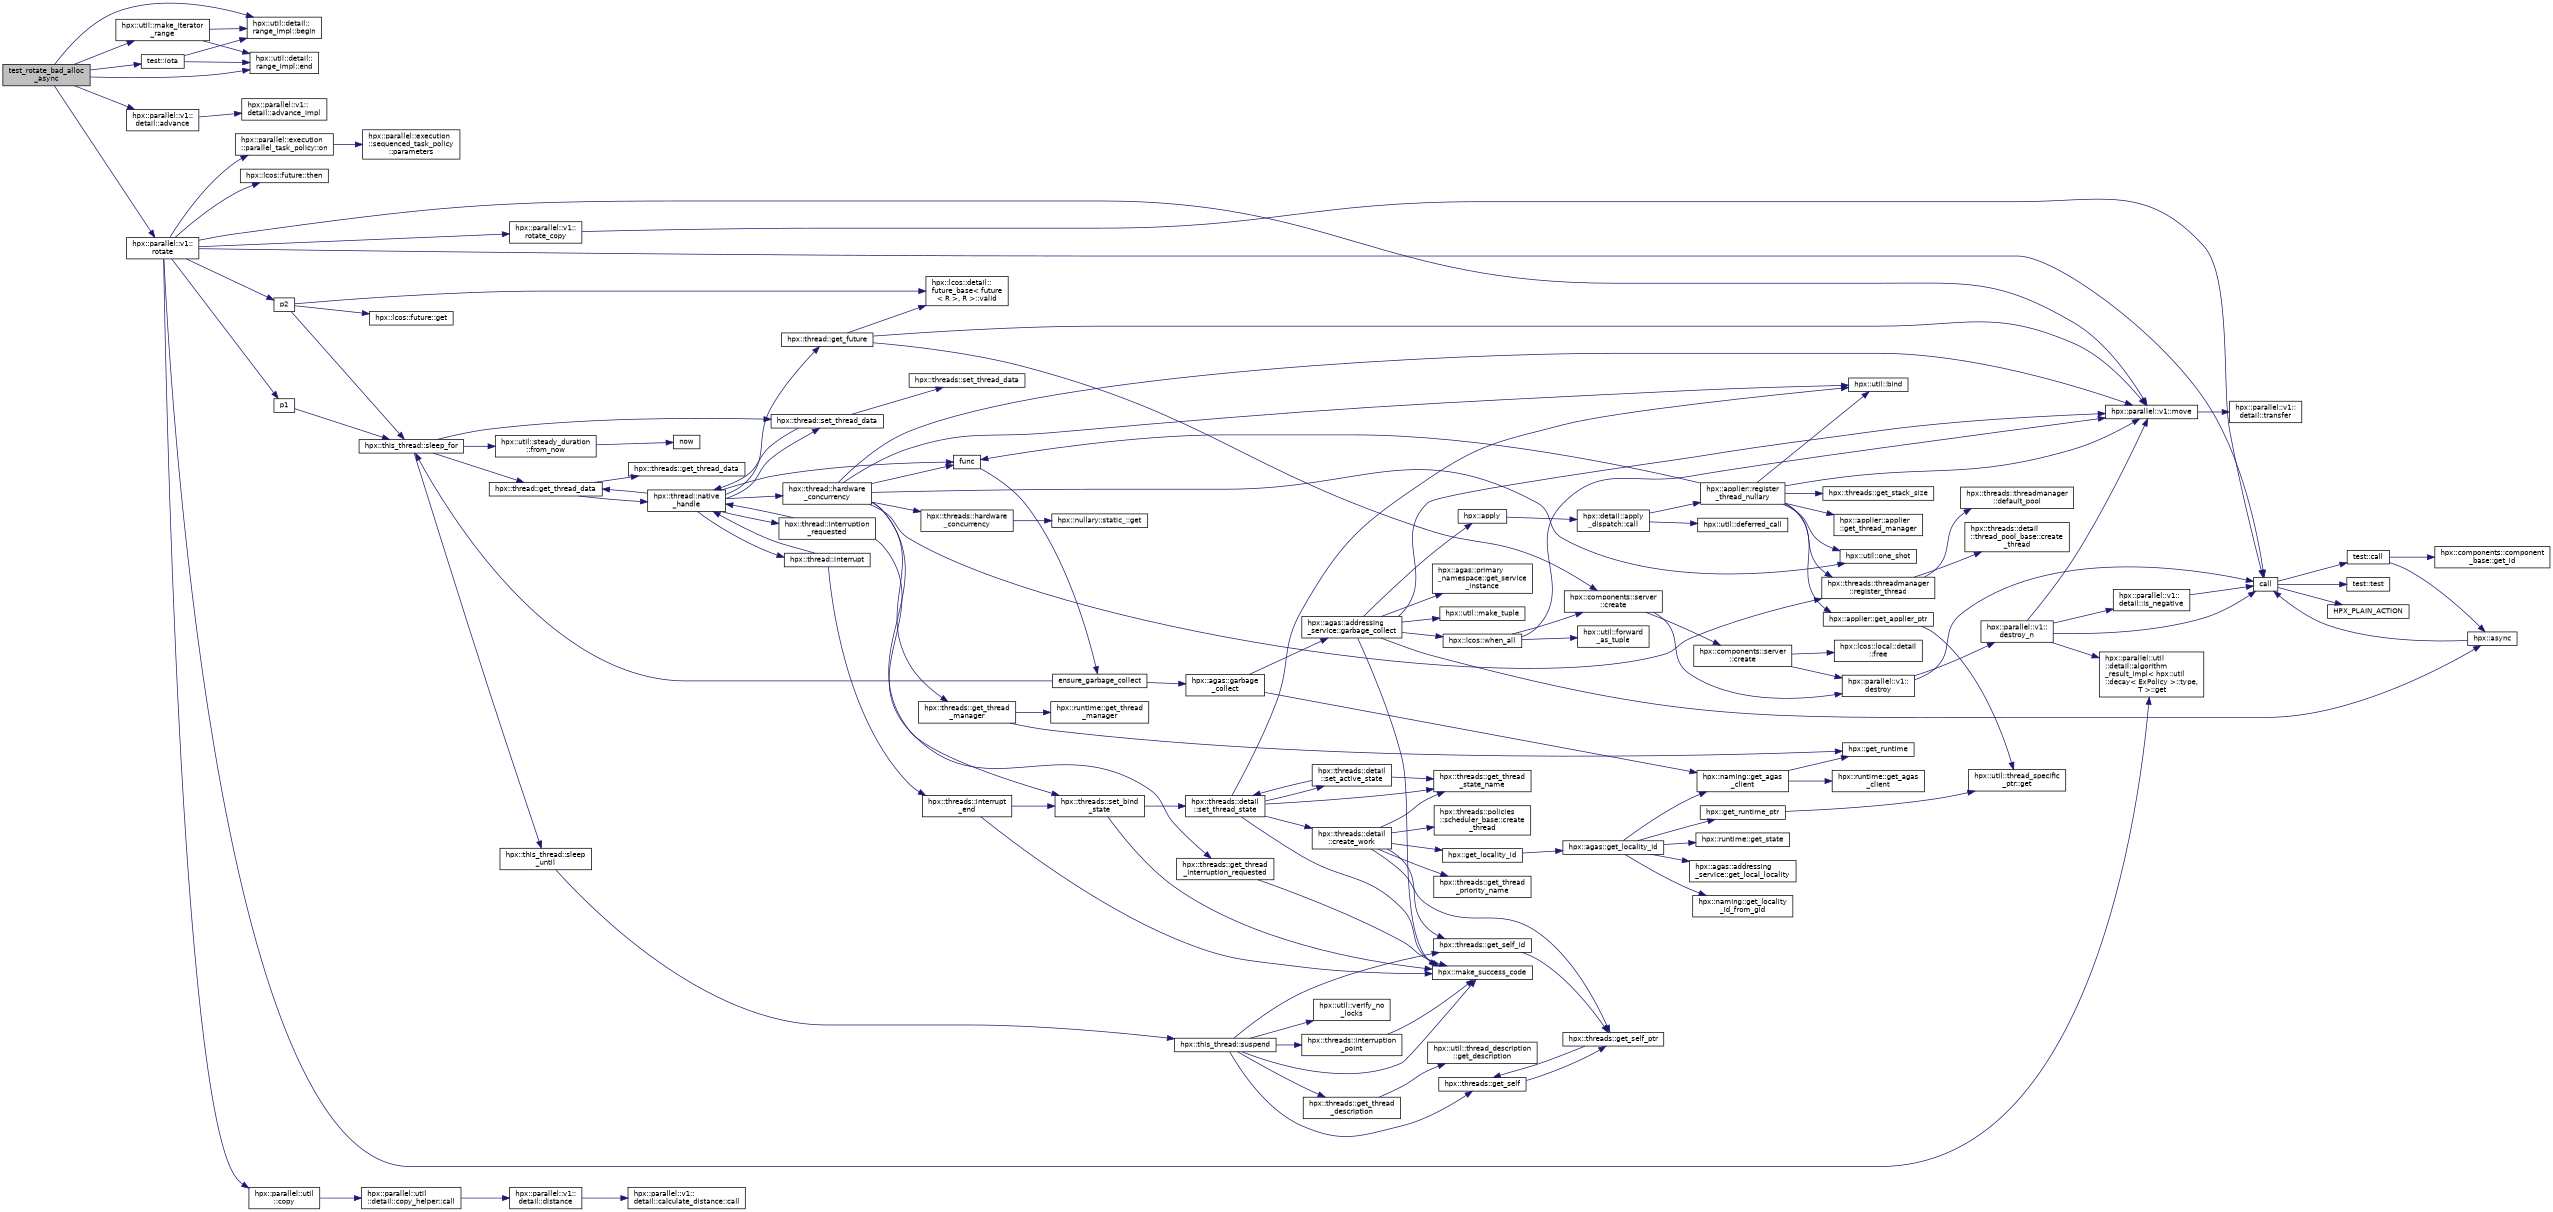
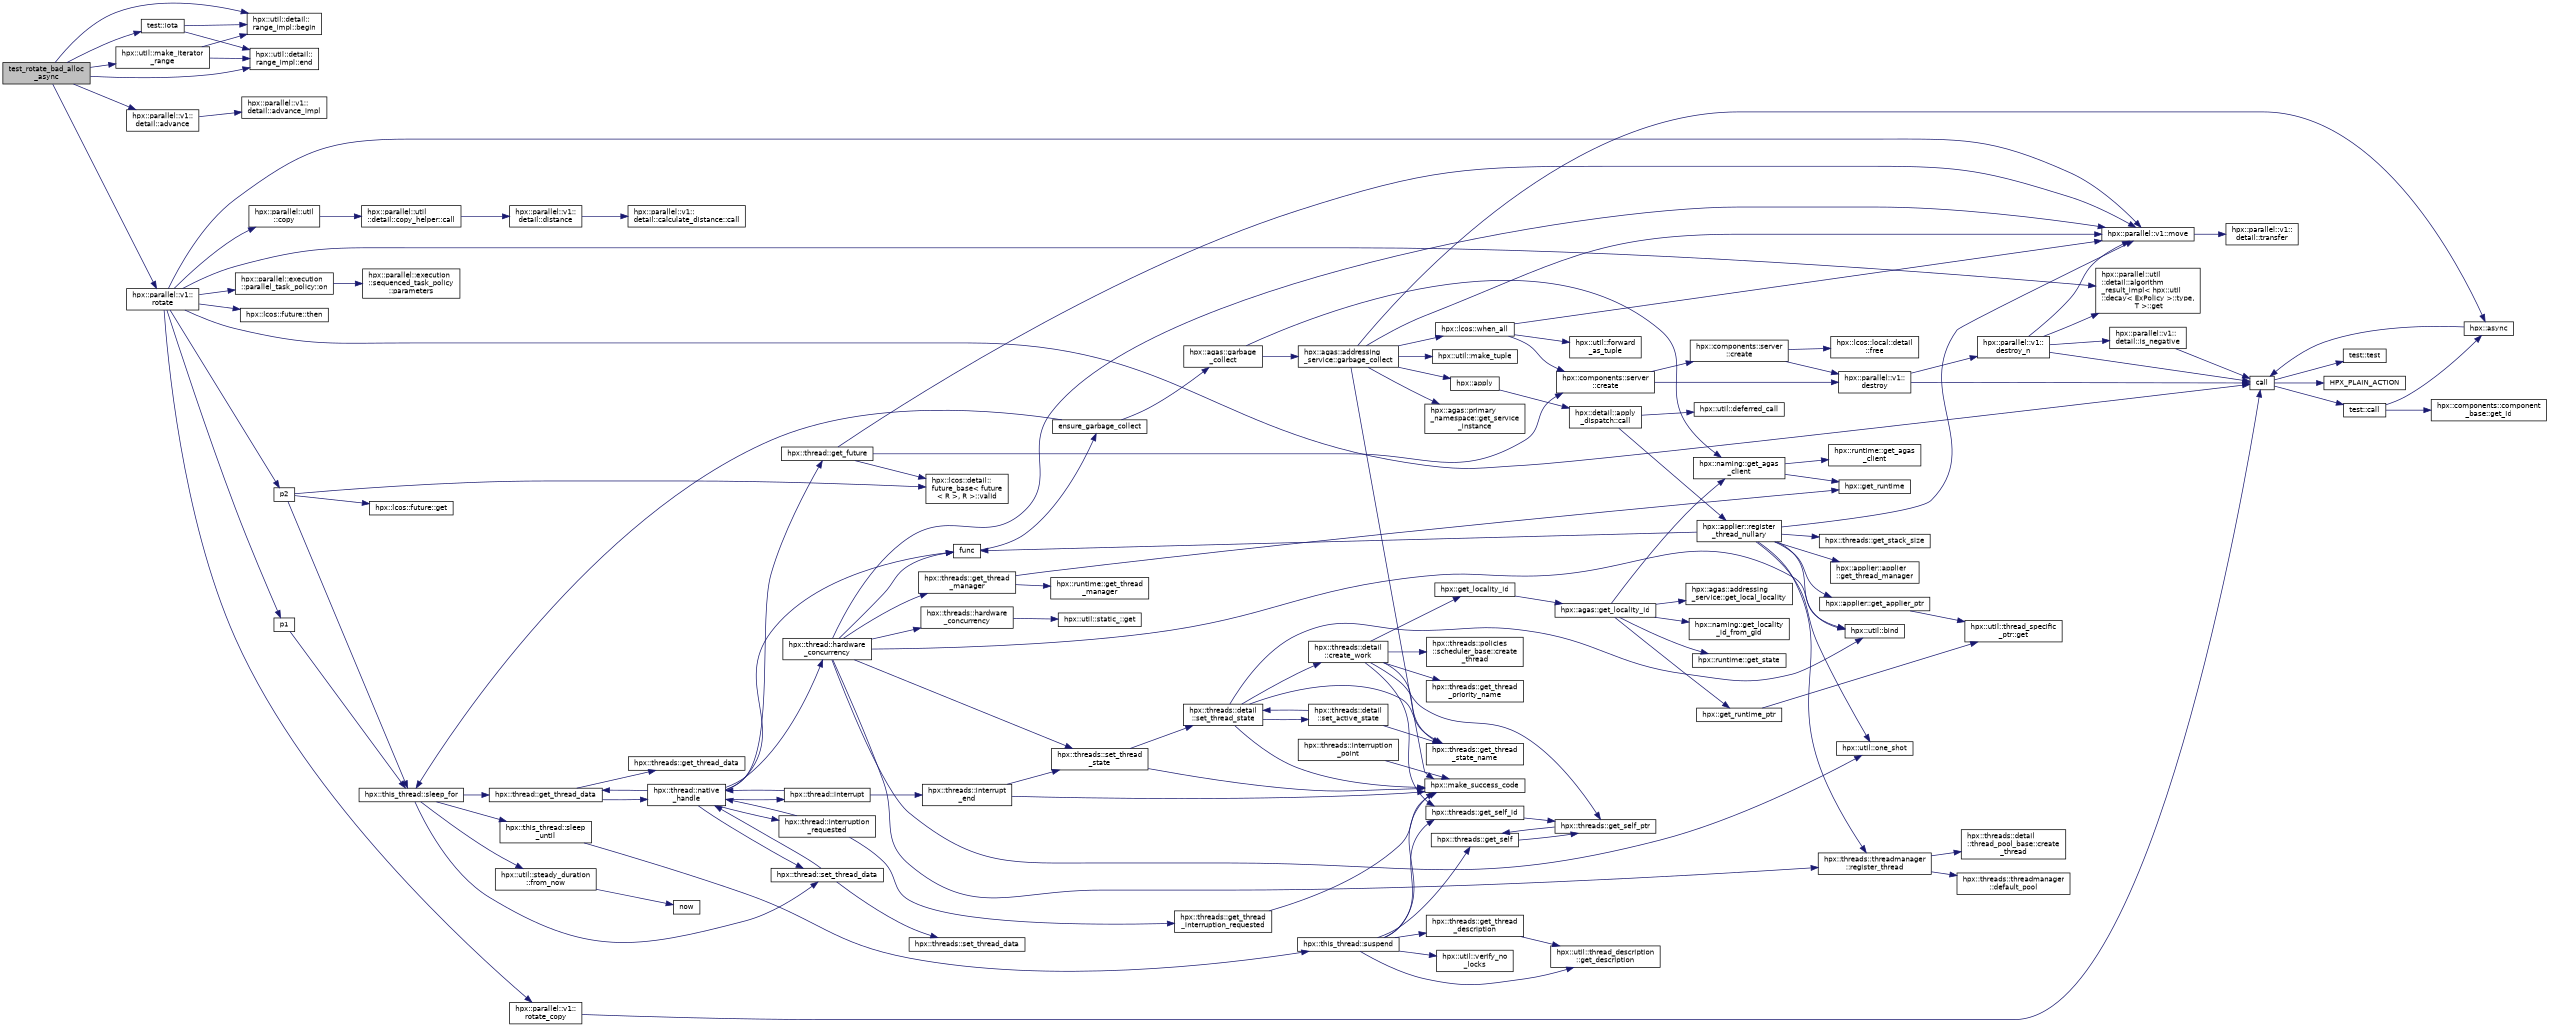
  digraph {
    rankdir=LR
    node [color=black fillcolor=white fontname=Helvetica fontsize=10 shape=record style=filled]
    edge [color=midnightblue fontname=Helvetica fontsize=10 labelfontname=Helvetica labelfontsize=10 style=solid]
    n1 [fillcolor=grey75 fontcolor=black height=0.2 label="test_rotate_bad_alloc\l_async" width=0.4]
    n2 [height=0.2 label="test::iota" width=0.4]
    n3 [height=0.2 label="hpx::util::detail::\lrange_impl::begin" width=0.4]
    n4 [height=0.2 label="hpx::util::detail::\lrange_impl::end" width=0.4]
    n5 [height=0.2 label="hpx::parallel::v1::\ldetail::advance" width=0.4]
    n6 [height=0.2 label="hpx::parallel::v1::\lrotate" width=0.4]
    n7 [height=0.2 label="hpx::util::make_iterator\l_range" width=0.4]
    n8 [height=0.2 label="hpx::parallel::v1::\ldetail::advance_impl" width=0.4]
    n9 [height=0.2 label=call width=0.4]
    n10 [height=0.2 label=p1 width=0.4]
    n11 [height=0.2 label="hpx::parallel::v1::move" width=0.4]
    n12 [height=0.2 label="hpx::parallel::util\l::detail::algorithm\l_result_impl\< hpx::util\l::decay\< ExPolicy \>::type,\l T \>::get" width=0.4]
    n13 [height=0.2 label="hpx::parallel::util\l::copy" width=0.4]
    n14 [height=0.2 label=p2 width=0.4]
    n15 [height=0.2 label="hpx::parallel::execution\l::parallel_task_policy::on" width=0.4]
    n16 [height=0.2 label="hpx::lcos::future::then" width=0.4]
    n17 [height=0.2 label="hpx::parallel::v1::\lrotate_copy" width=0.4]
    n18 [height=0.2 label="test::test" width=0.4]
    n19 [height=0.2 label=HPX_PLAIN_ACTION width=0.4]
    n20 [height=0.2 label="test::call" width=0.4]
    n21 [height=0.2 label="hpx::this_thread::sleep_for" width=0.4]
    n22 [height=0.2 label="hpx::parallel::v1::\ldetail::transfer" width=0.4]
    n23 [height=0.2 label="hpx::parallel::util\l::detail::copy_helper::call" width=0.4]
    n24 [height=0.2 label="hpx::lcos::detail::\lfuture_base\< future\l\< R \>, R \>::valid" width=0.4]
    n25 [height=0.2 label="hpx::lcos::future::get" width=0.4]
    n26 [height=0.2 label="hpx::parallel::execution\l::sequenced_task_policy\l::parameters" width=0.4]
    n27 [height=0.2 label="hpx::async" width=0.4]
    n28 [height=0.2 label="hpx::components::component\l_base::get_id" width=0.4]
    n29 [height=0.2 label="hpx::this_thread::sleep\l_until" width=0.4]
    n30 [height=0.2 label="hpx::util::steady_duration\l::from_now" width=0.4]
    n31 [height=0.2 label="hpx::thread::get_thread_data" width=0.4]
    n32 [height=0.2 label="hpx::thread::set_thread_data" width=0.4]
    n33 [height=0.2 label="hpx::this_thread::suspend" width=0.4]
    n34 [height=0.2 label=now width=0.4]
    n35 [height=0.2 label="hpx::threads::get_thread_data" width=0.4]
    n36 [height=0.2 label="hpx::thread::native\l_handle" width=0.4]
    n37 [height=0.2 label="hpx::threads::set_thread_data" width=0.4]
    n38 [height=0.2 label="hpx::threads::get_self" width=0.4]
    n39 [height=0.2 label="hpx::threads::get_self_id" width=0.4]
    n40 [height=0.2 label="hpx::threads::interruption\l_point" width=0.4]
    n41 [height=0.2 label="hpx::make_success_code" width=0.4]
    n42 [height=0.2 label="hpx::util::verify_no\l_locks" width=0.4]
    n43 [height=0.2 label="hpx::threads::get_thread\l_description" width=0.4]
    n44 [height=0.2 label="hpx::threads::get_self_ptr" width=0.4]
    n45 [height=0.2 label="hpx::util::thread_description\l::get_description" width=0.4]
    n46 [height=0.2 label="hpx::thread::hardware\l_concurrency" width=0.4]
    n47 [height=0.2 label=func width=0.4]
    n48 [height=0.2 label="hpx::thread::interrupt" width=0.4]
    n49 [height=0.2 label="hpx::thread::interruption\l_requested" width=0.4]
    n50 [height=0.2 label="hpx::thread::get_future" width=0.4]
    n51 [height=0.2 label="hpx::threads::hardware\l_concurrency" width=0.4]
    n52 [height=0.2 label="hpx::util::bind" width=0.4]
    n53 [height=0.2 label="hpx::util::one_shot" width=0.4]
    n54 [height=0.2 label="hpx::threads::threadmanager\l::register_thread" width=0.4]
    n55 [height=0.2 label="hpx::threads::get_thread\l_manager" width=0.4]
-   n56 [height=0.2 label="hpx::threads::set_bind\l_state" width=0.4]
+   n56 [height=0.2 label="hpx::threads::set_thread\l_state" width=0.4]
    n57 [height=0.2 label=ensure_garbage_collect width=0.4]
    n58 [height=0.2 label="hpx::threads::interrupt\l_end" width=0.4]
    n59 [height=0.2 label="hpx::threads::get_thread\l_interruption_requested" width=0.4]
    n60 [height=0.2 label="hpx::components::server\l::create" width=0.4]
-   n61 [height=0.2 label="hpx::nullary::static_::get" width=0.4]
+   n61 [height=0.2 label="hpx::util::static_::get" width=0.4]
    n62 [height=0.2 label="hpx::threads::threadmanager\l::default_pool" width=0.4]
    n63 [height=0.2 label="hpx::threads::detail\l::thread_pool_base::create\l_thread" width=0.4]
    n64 [height=0.2 label="hpx::get_runtime" width=0.4]
    n65 [height=0.2 label="hpx::runtime::get_thread\l_manager" width=0.4]
    n66 [height=0.2 label="hpx::threads::detail\l::set_thread_state" width=0.4]
    n67 [height=0.2 label="hpx::agas::garbage\l_collect" width=0.4]
    n68 [height=0.2 label="hpx::naming::get_agas\l_client" width=0.4]
    n69 [height=0.2 label="hpx::agas::addressing\l_service::garbage_collect" width=0.4]
    n70 [height=0.2 label="hpx::runtime::get_agas\l_client" width=0.4]
    n71 [height=0.2 label="hpx::agas::primary\l_namespace::get_service\l_instance" width=0.4]
    n72 [height=0.2 label="hpx::util::make_tuple" width=0.4]
    n73 [height=0.2 label="hpx::apply" width=0.4]
    n74 [height=0.2 label="hpx::lcos::when_all" width=0.4]
    n75 [height=0.2 label="hpx::detail::apply\l_dispatch::call" width=0.4]
    n76 [height=0.2 label="hpx::util::forward\l_as_tuple" width=0.4]
    n77 [height=0.2 label="hpx::applier::register\l_thread_nullary" width=0.4]
    n78 [height=0.2 label="hpx::util::deferred_call" width=0.4]
    n79 [height=0.2 label="hpx::applier::get_applier_ptr" width=0.4]
    n80 [height=0.2 label="hpx::threads::get_stack_size" width=0.4]
    n81 [height=0.2 label="hpx::applier::applier\l::get_thread_manager" width=0.4]
    n82 [height=0.2 label="hpx::util::thread_specific\l_ptr::get" width=0.4]
    n83 [height=0.2 label="hpx::components::server\l::create" width=0.4]
    n84 [height=0.2 label="hpx::parallel::v1::\ldestroy" width=0.4]
    n85 [height=0.2 label="hpx::lcos::local::detail\l::free" width=0.4]
    n86 [height=0.2 label="hpx::parallel::v1::\ldestroy_n" width=0.4]
    n87 [height=0.2 label="hpx::parallel::v1::\ldetail::is_negative" width=0.4]
    n88 [height=0.2 label="hpx::threads::get_thread\l_state_name" width=0.4]
    n89 [height=0.2 label="hpx::threads::detail\l::set_active_state" width=0.4]
    n90 [height=0.2 label="hpx::threads::detail\l::create_work" width=0.4]
    n91 [height=0.2 label="hpx::threads::get_thread\l_priority_name" width=0.4]
    n92 [height=0.2 label="hpx::get_locality_id" width=0.4]
    n93 [height=0.2 label="hpx::threads::policies\l::scheduler_base::create\l_thread" width=0.4]
    n94 [height=0.2 label="hpx::agas::get_locality_id" width=0.4]
    n95 [height=0.2 label="hpx::get_runtime_ptr" width=0.4]
    n96 [height=0.2 label="hpx::runtime::get_state" width=0.4]
    n97 [height=0.2 label="hpx::agas::addressing\l_service::get_local_locality" width=0.4]
    n98 [height=0.2 label="hpx::naming::get_locality\l_id_from_gid" width=0.4]
    n99 [height=0.2 label="hpx::parallel::v1::\ldetail::distance" width=0.4]
    n100 [height=0.2 label="hpx::parallel::v1::\ldetail::calculate_distance::call" width=0.4]
    n1 -> n2
    n1 -> n3
    n1 -> n4
    n1 -> n5
    n1 -> n6
    n1 -> n7
    n2 -> n3
    n2 -> n4
    n5 -> n8
    n6 -> n9
    n6 -> n10
    n6 -> n11
    n6 -> n12
    n6 -> n13
    n6 -> n14
    n6 -> n15
    n6 -> n16
    n6 -> n17
    n7 -> n3
    n7 -> n4
    n9 -> n18
    n9 -> n19
    n9 -> n20
    n10 -> n21
    n11 -> n22
    n13 -> n23
    n14 -> n21
    n14 -> n24
    n14 -> n25
    n15 -> n26
    n17 -> n9
    n20 -> n27
    n20 -> n28
    n21 -> n29
    n21 -> n30
    n21 -> n31
    n21 -> n32
    n23 -> n99
    n27 -> n9
    n29 -> n33
    n30 -> n34
    n31 -> n35
    n31 -> n36
    n32 -> n36
    n32 -> n37
    n33 -> n38
    n33 -> n39
-   n33 -> n40
+   n33 -> n45
    n33 -> n41
    n33 -> n42
    n33 -> n43
    n36 -> n31
    n36 -> n32
    n36 -> n46
    n36 -> n47
    n36 -> n48
    n36 -> n49
    n36 -> n50
    n38 -> n44
    n39 -> n44
    n40 -> n41
    n43 -> n45
    n44 -> n38
    n46 -> n11
    n46 -> n47
    n46 -> n51
    n46 -> n52
    n46 -> n53
    n46 -> n54
    n46 -> n55
    n46 -> n56
    n47 -> n57
    n48 -> n36
    n48 -> n58
    n49 -> n36
    n49 -> n59
    n50 -> n11
    n50 -> n24
    n50 -> n60
    n51 -> n61
    n54 -> n62
    n54 -> n63
    n55 -> n64
    n55 -> n65
    n56 -> n41
    n56 -> n66
    n57 -> n21
    n57 -> n67
    n58 -> n41
    n58 -> n56
    n59 -> n41
    n60 -> n83
    n60 -> n84
    n66 -> n41
    n66 -> n52
    n66 -> n88
    n66 -> n89
    n66 -> n90
    n67 -> n68
    n67 -> n69
    n68 -> n64
    n68 -> n70
    n69 -> n11
    n69 -> n27
    n69 -> n41
    n69 -> n71
    n69 -> n72
    n69 -> n73
    n69 -> n74
    n73 -> n75
    n74 -> n11
    n74 -> n60
    n74 -> n76
    n75 -> n77
    n75 -> n78
    n77 -> n11
    n77 -> n47
    n77 -> n52
    n77 -> n53
    n77 -> n54
    n77 -> n79
    n77 -> n80
    n77 -> n81
    n79 -> n82
    n83 -> n84
    n83 -> n85
    n84 -> n9
    n84 -> n86
    n86 -> n9
    n86 -> n11
    n86 -> n12
    n86 -> n87
    n87 -> n9
    n89 -> n66
    n89 -> n88
    n90 -> n39
    n90 -> n44
    n90 -> n88
    n90 -> n91
    n90 -> n92
    n90 -> n93
    n92 -> n94
    n94 -> n68
    n94 -> n95
    n94 -> n96
    n94 -> n97
    n94 -> n98
    n95 -> n82
    n99 -> n100
  }
